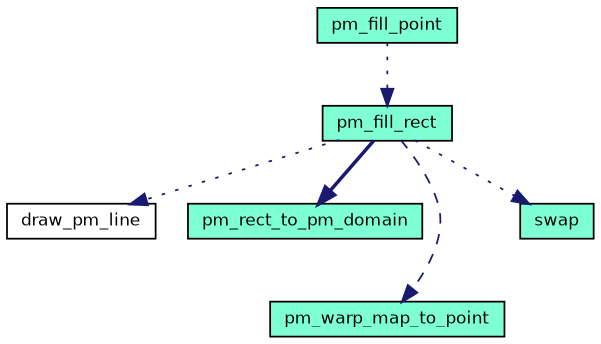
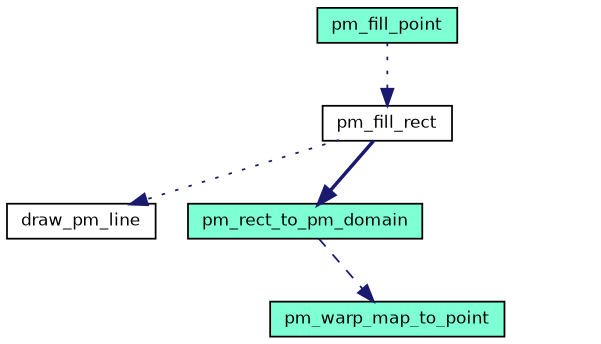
  digraph {
    rankdir=TB
    node [color=black fillcolor=aquamarine fontname=Helvetica fontsize=10 shape=record style=filled]
    edge [color=midnightblue fontname=Helvetica fontsize=10 labelfontname=Helvetica labelfontsize=10 style=dotted]
    n1 [fontcolor=black height=0.2 label=pm_fill_point width=0.4]
-   n2 [height=0.2 label=pm_fill_rect width=0.4]
+   n2 [fillcolor=white height=0.2 label=pm_fill_rect width=0.4]
    n3 [fillcolor=white height=0.2 label=draw_pm_line width=0.4]
    n4 [height=0.2 label=pm_rect_to_pm_domain width=0.4]
    n5 [height=0.2 label=pm_warp_map_to_point width=0.4]
-   n6 [height=0.2 label=swap width=0.4]
    n1 -> n2
    n2 -> n3
    n2 -> n4 [style=bold]
-   n2 -> n5 [style=dashed]
-   n2 -> n6
+   n4 -> n5 [style=dashed]
  }
